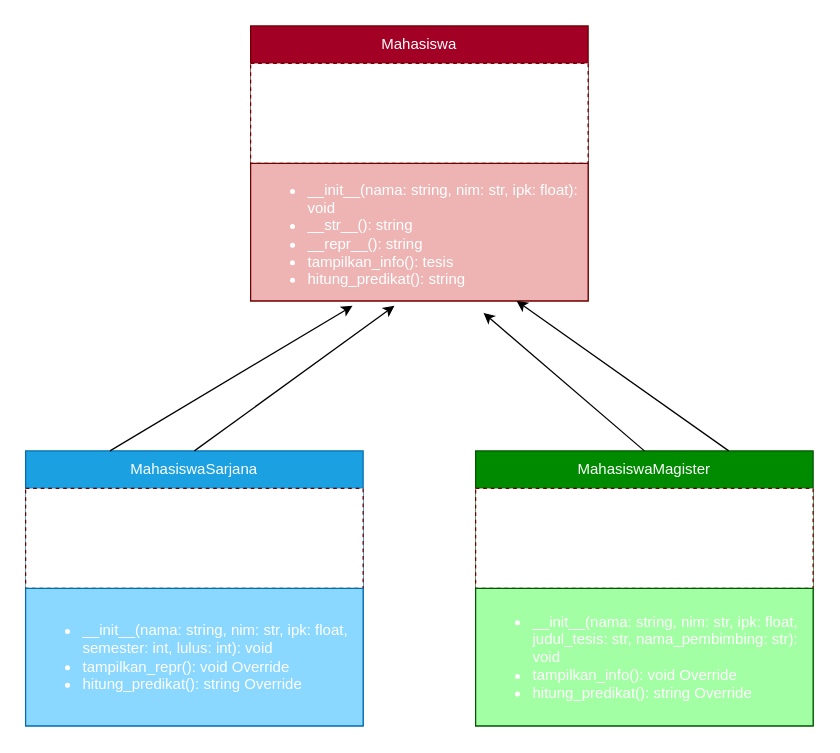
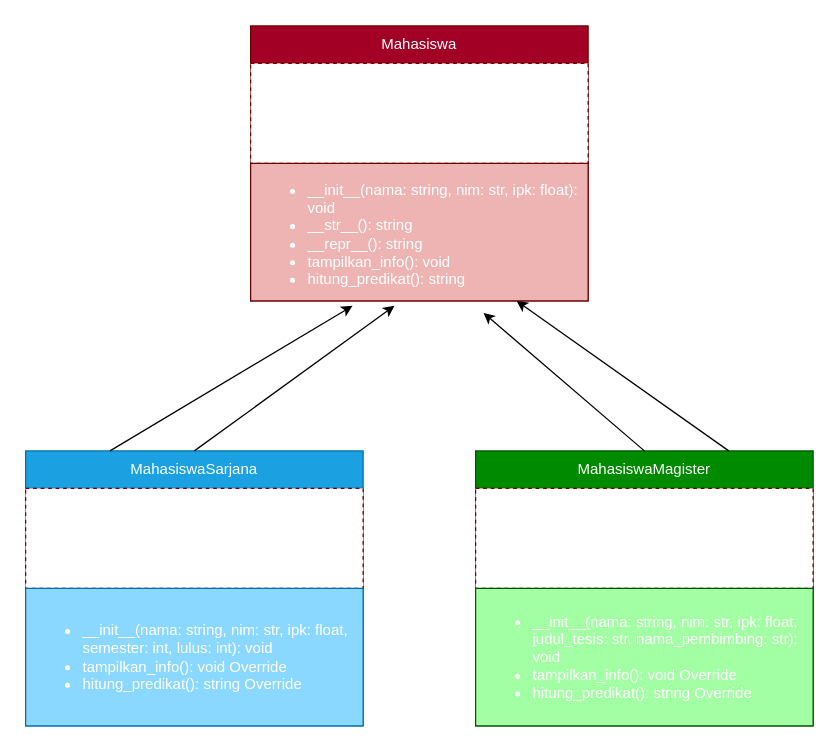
  <mxCell id="0" />
  <mxCell id="1" parent="0" />
  <mxCell id="2" value="Mahasiswa" style="swimlane;fontStyle=0;childLayout=stackLayout;horizontal=1;startSize=30;horizontalStack=0;resizeParent=1;resizeParentMax=0;resizeLast=0;collapsible=1;marginBottom=0;whiteSpace=wrap;html=1;fillColor=#a20025;fontColor=#ffffff;strokeColor=#6F0000;" vertex="1" parent="1"><mxGeometry x="200" y="20" width="270" height="220" as="geometry" /></mxCell>
  <mxCell id="3" value="&lt;ul&gt;&lt;li&gt;nama: str&lt;/li&gt;&lt;li&gt;nim: str&lt;/li&gt;&lt;li&gt;ipk: float&lt;/li&gt;&lt;/ul&gt;" style="text;strokeColor=#6F0000;fillColor=light-dark(#FFFFFF,#FFFFFF);align=left;verticalAlign=middle;spacingLeft=4;spacingRight=4;overflow=hidden;points=[[0,0.5],[1,0.5]];portConstraint=eastwest;rotatable=0;whiteSpace=wrap;html=1;container=0;fontColor=#ffffff;fillStyle=auto;dashed=1;gradientColor=none;" vertex="1" parent="2"><mxGeometry y="30" width="270" height="80" as="geometry" /></mxCell>
- <mxCell id="4" value="&lt;ul&gt;&lt;li&gt;__init__(nama: string, nim: str, ipk: float): void&lt;/li&gt;&lt;li&gt;__str__(): string&lt;/li&gt;&lt;li&gt;__repr__(): string&lt;/li&gt;&lt;li&gt;tampilkan_info(): tesis&lt;/li&gt;&lt;li&gt;hitung_predikat(): string&lt;/li&gt;&lt;/ul&gt;" style="text;strokeColor=#6F0000;fillColor=light-dark(#EEB4B4,#EEB4B4);align=left;verticalAlign=middle;spacingLeft=4;spacingRight=4;overflow=hidden;points=[[0,0.5],[1,0.5]];portConstraint=eastwest;rotatable=0;whiteSpace=wrap;html=1;fontColor=#ffffff;" vertex="1" parent="2"><mxGeometry y="110" width="270" height="110" as="geometry" /></mxCell>
+ <mxCell id="4" value="&lt;ul&gt;&lt;li&gt;__init__(nama: string, nim: str, ipk: float): void&lt;/li&gt;&lt;li&gt;__str__(): string&lt;/li&gt;&lt;li&gt;__repr__(): string&lt;/li&gt;&lt;li&gt;tampilkan_info(): void&lt;/li&gt;&lt;li&gt;hitung_predikat(): string&lt;/li&gt;&lt;/ul&gt;" style="text;strokeColor=#6F0000;fillColor=light-dark(#EEB4B4,#EEB4B4);align=left;verticalAlign=middle;spacingLeft=4;spacingRight=4;overflow=hidden;points=[[0,0.5],[1,0.5]];portConstraint=eastwest;rotatable=0;whiteSpace=wrap;html=1;fontColor=#ffffff;" vertex="1" parent="2"><mxGeometry y="110" width="270" height="110" as="geometry" /></mxCell>
  <mxCell id="5" value="MahasiswaSarjana" style="swimlane;fontStyle=0;childLayout=stackLayout;horizontal=1;startSize=30;horizontalStack=0;resizeParent=1;resizeParentMax=0;resizeLast=0;collapsible=1;marginBottom=0;whiteSpace=wrap;html=1;fillColor=#1ba1e2;fontColor=#ffffff;strokeColor=#006EAF;" vertex="1" parent="1"><mxGeometry x="20" y="360" width="270" height="220" as="geometry" /></mxCell>
  <mxCell id="6" value="&lt;ul&gt;&lt;li&gt;init: int&lt;/li&gt;&lt;li&gt;lulus int&lt;/li&gt;&lt;/ul&gt;" style="text;strokeColor=#6F0000;fillColor=light-dark(#FFFFFF,#FFFFFF);align=left;verticalAlign=middle;spacingLeft=4;spacingRight=4;overflow=hidden;points=[[0,0.5],[1,0.5]];portConstraint=eastwest;rotatable=0;whiteSpace=wrap;html=1;container=0;fontColor=#ffffff;fillStyle=auto;dashed=1;gradientColor=none;" vertex="1" parent="5"><mxGeometry y="30" width="270" height="80" as="geometry" /></mxCell>
- <mxCell id="7" value="&lt;ul&gt;&lt;li&gt;__init__(nama: string, nim: str, ipk: float, semester: int, lulus: int): void&lt;/li&gt;&lt;li&gt;tampilkan_repr(): void Override&lt;/li&gt;&lt;li&gt;hitung_predikat(): string Override&lt;/li&gt;&lt;/ul&gt;" style="text;strokeColor=#006EAF;fillColor=light-dark(#8AD8FF,#8AD8FF);align=left;verticalAlign=middle;spacingLeft=4;spacingRight=4;overflow=hidden;points=[[0,0.5],[1,0.5]];portConstraint=eastwest;rotatable=0;whiteSpace=wrap;html=1;fontColor=#ffffff;" vertex="1" parent="5"><mxGeometry y="110" width="270" height="110" as="geometry" /></mxCell>
+ <mxCell id="7" value="&lt;ul&gt;&lt;li&gt;__init__(nama: string, nim: str, ipk: float, semester: int, lulus: int): void&lt;/li&gt;&lt;li&gt;tampilkan_info(): void Override&lt;/li&gt;&lt;li&gt;hitung_predikat(): string Override&lt;/li&gt;&lt;/ul&gt;" style="text;strokeColor=#006EAF;fillColor=light-dark(#8AD8FF,#8AD8FF);align=left;verticalAlign=middle;spacingLeft=4;spacingRight=4;overflow=hidden;points=[[0,0.5],[1,0.5]];portConstraint=eastwest;rotatable=0;whiteSpace=wrap;html=1;fontColor=#ffffff;" vertex="1" parent="5"><mxGeometry y="110" width="270" height="110" as="geometry" /></mxCell>
  <mxCell id="8" value="MahasiswaMagister" style="swimlane;fontStyle=0;childLayout=stackLayout;horizontal=1;startSize=30;horizontalStack=0;resizeParent=1;resizeParentMax=0;resizeLast=0;collapsible=1;marginBottom=0;whiteSpace=wrap;html=1;fillColor=#008a00;fontColor=#ffffff;strokeColor=#005700;" vertex="1" parent="1"><mxGeometry x="380" y="360" width="270" height="220" as="geometry" /></mxCell>
  <mxCell id="9" value="&lt;ul&gt;&lt;li&gt;judul_tesis: str&lt;/li&gt;&lt;li&gt;nama_pembimbing: str&lt;/li&gt;&lt;/ul&gt;" style="text;strokeColor=#6F0000;fillColor=light-dark(#FFFFFF,#FFFFFF);align=left;verticalAlign=middle;spacingLeft=4;spacingRight=4;overflow=hidden;points=[[0,0.5],[1,0.5]];portConstraint=eastwest;rotatable=0;whiteSpace=wrap;html=1;container=0;fontColor=#ffffff;fillStyle=auto;dashed=1;gradientColor=none;" vertex="1" parent="8"><mxGeometry y="30" width="270" height="80" as="geometry" /></mxCell>
  <mxCell id="10" value="&lt;ul&gt;&lt;li&gt;__init__(nama: string, nim: str, ipk: float, judul_tesis: str, nama_pembimbing: str): void&lt;/li&gt;&lt;li&gt;tampilkan_info(): void Override&lt;/li&gt;&lt;li&gt;hitung_predikat(): string Override&lt;/li&gt;&lt;/ul&gt;" style="text;strokeColor=#005700;fillColor=light-dark(#A3FFA3,#A3FFA3);align=left;verticalAlign=middle;spacingLeft=4;spacingRight=4;overflow=hidden;points=[[0,0.5],[1,0.5]];portConstraint=eastwest;rotatable=0;whiteSpace=wrap;html=1;fontColor=#ffffff;" vertex="1" parent="8"><mxGeometry y="110" width="270" height="110" as="geometry" /></mxCell>
  <mxCell id="11" value="" style="endArrow=classic;html=1;rounded=0;exitX=0.25;exitY=0;exitDx=0;exitDy=0;entryX=0.302;entryY=1.036;entryDx=0;entryDy=0;entryPerimeter=0;" edge="1" parent="1" source="5" target="4"><mxGeometry width="50" height="50" relative="1" as="geometry"><mxPoint x="370" y="310" as="sourcePoint" /><mxPoint x="420" y="260" as="targetPoint" /></mxGeometry></mxCell>
  <mxCell id="12" value="" style="endArrow=classic;html=1;rounded=0;exitX=0.5;exitY=0;exitDx=0;exitDy=0;entryX=0.426;entryY=1.036;entryDx=0;entryDy=0;entryPerimeter=0;" edge="1" parent="1" source="5" target="4"><mxGeometry width="50" height="50" relative="1" as="geometry"><mxPoint x="98" y="370" as="sourcePoint" /><mxPoint x="292" y="254" as="targetPoint" /></mxGeometry></mxCell>
  <mxCell id="13" value="" style="endArrow=classic;html=1;rounded=0;exitX=0.5;exitY=0;exitDx=0;exitDy=0;entryX=0.69;entryY=1.087;entryDx=0;entryDy=0;entryPerimeter=0;" edge="1" parent="1" source="8" target="4"><mxGeometry width="50" height="50" relative="1" as="geometry"><mxPoint x="165" y="370" as="sourcePoint" /><mxPoint x="325" y="254" as="targetPoint" /></mxGeometry></mxCell>
  <mxCell id="14" value="" style="endArrow=classic;html=1;rounded=0;exitX=0.75;exitY=0;exitDx=0;exitDy=0;" edge="1" parent="1" source="8" target="4"><mxGeometry width="50" height="50" relative="1" as="geometry"><mxPoint x="525" y="370" as="sourcePoint" /><mxPoint x="353" y="258" as="targetPoint" /></mxGeometry></mxCell>
